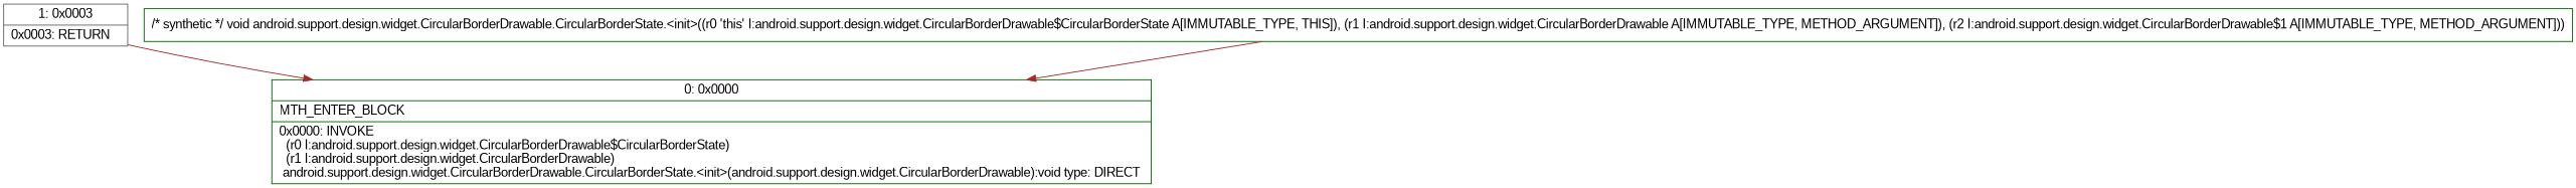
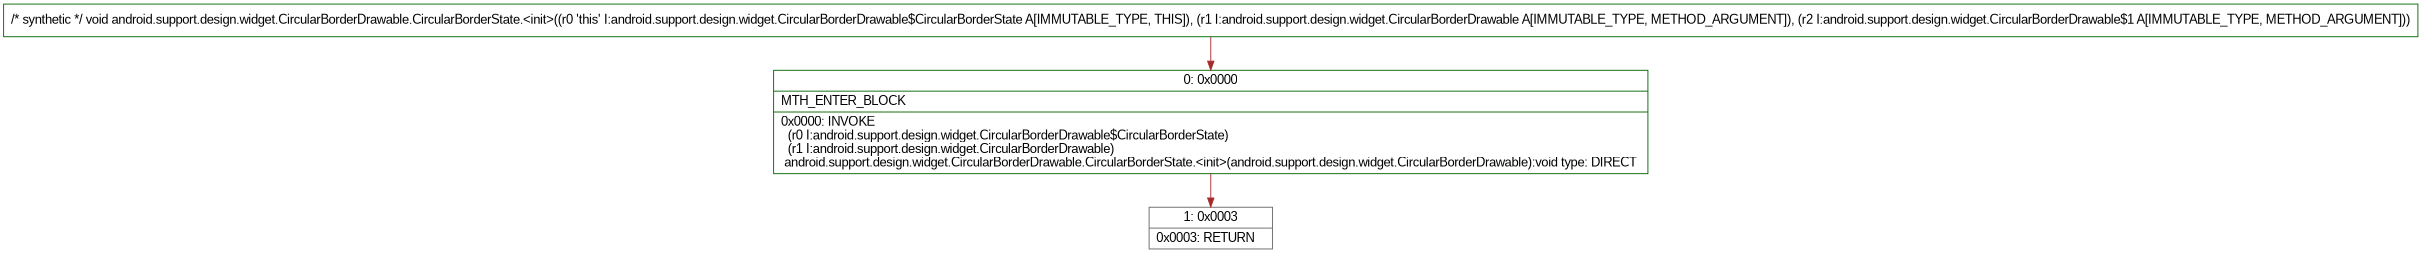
  digraph {
    fontname="Liberation Sans"
    node [shape=record color=darkgreen fontname="Liberation Sans"]
    edge [color=brown fontname="Liberation Sans"]
    n1 [label="{0\:\ 0x0000|MTH_ENTER_BLOCK\l|0x0000: INVOKE  \l  (r0 I:android.support.design.widget.CircularBorderDrawable$CircularBorderState)\l  (r1 I:android.support.design.widget.CircularBorderDrawable)\l android.support.design.widget.CircularBorderDrawable.CircularBorderState.\<init\>(android.support.design.widget.CircularBorderDrawable):void type: DIRECT \l}"]
    n2 [label="{1\:\ 0x0003|0x0003: RETURN   \l}" color=gray40]
    n3 [label="{\/* synthetic *\/ void android.support.design.widget.CircularBorderDrawable.CircularBorderState.\<init\>((r0 'this' I:android.support.design.widget.CircularBorderDrawable$CircularBorderState A[IMMUTABLE_TYPE, THIS]), (r1 I:android.support.design.widget.CircularBorderDrawable A[IMMUTABLE_TYPE, METHOD_ARGUMENT]), (r2 I:android.support.design.widget.CircularBorderDrawable$1 A[IMMUTABLE_TYPE, METHOD_ARGUMENT])) }"]
-   n2 -> n1
+   n1 -> n2
    n3 -> n1
  }
